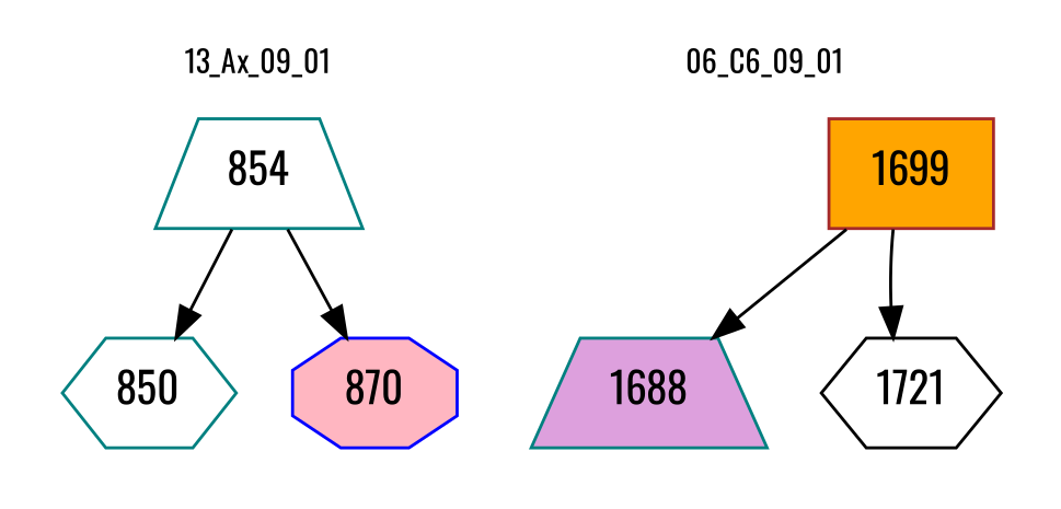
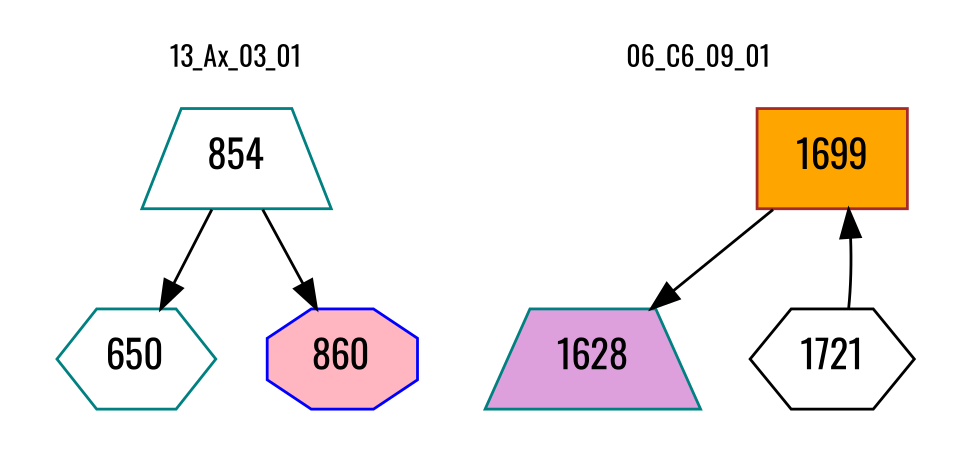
  digraph {
    fontname=Oswald
    node [color=teal fillcolor=white fontname=Oswald shape=trapezium style=filled]
    edge [color=black fontname=Oswald]
    n1 [label=854]
-   n2 [label=850 shape=hexagon]
-   n3 [color=blue fillcolor=lightpink label=870 shape=octagon]
+   n2 [label=650 shape=hexagon]
+   n3 [color=blue fillcolor=lightpink label=860 shape=octagon]
    n4 [color=brown fillcolor=orange label=1699 shape=box]
-   n5 [fillcolor=plum label=1688]
+   n5 [fillcolor=plum label=1628]
    n6 [color=black label=1721 shape=hexagon]
    subgraph cluster_1 {
      color=white
      fontsize=10
-     label="13_Ax_09_01"
+     label="13_Ax_03_01"
      n1
      n2
      n3
    }
    subgraph cluster_2 {
      color=white
      fontsize=10
      label="06_C6_09_01"
      n4
      n5
      n6
    }
    n1 -> n2
    n1 -> n3
    n4 -> n5
-   n4 -> n6
+   n6 -> n4
  }
